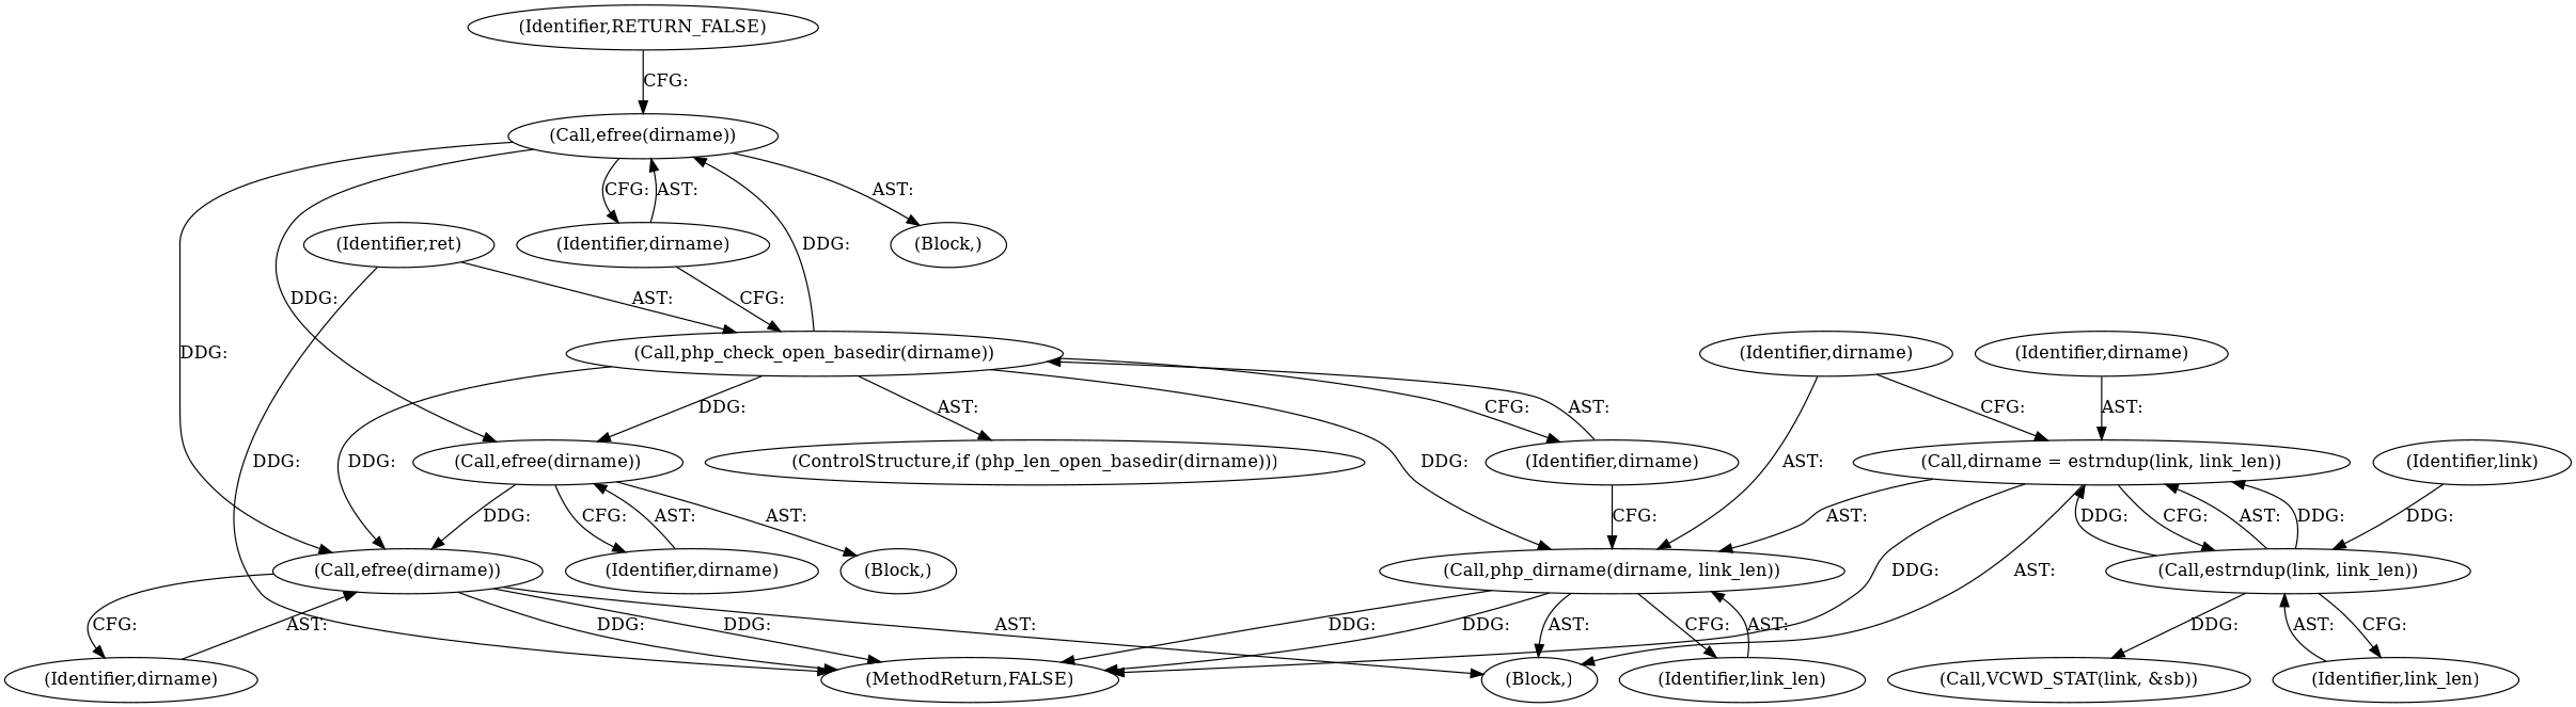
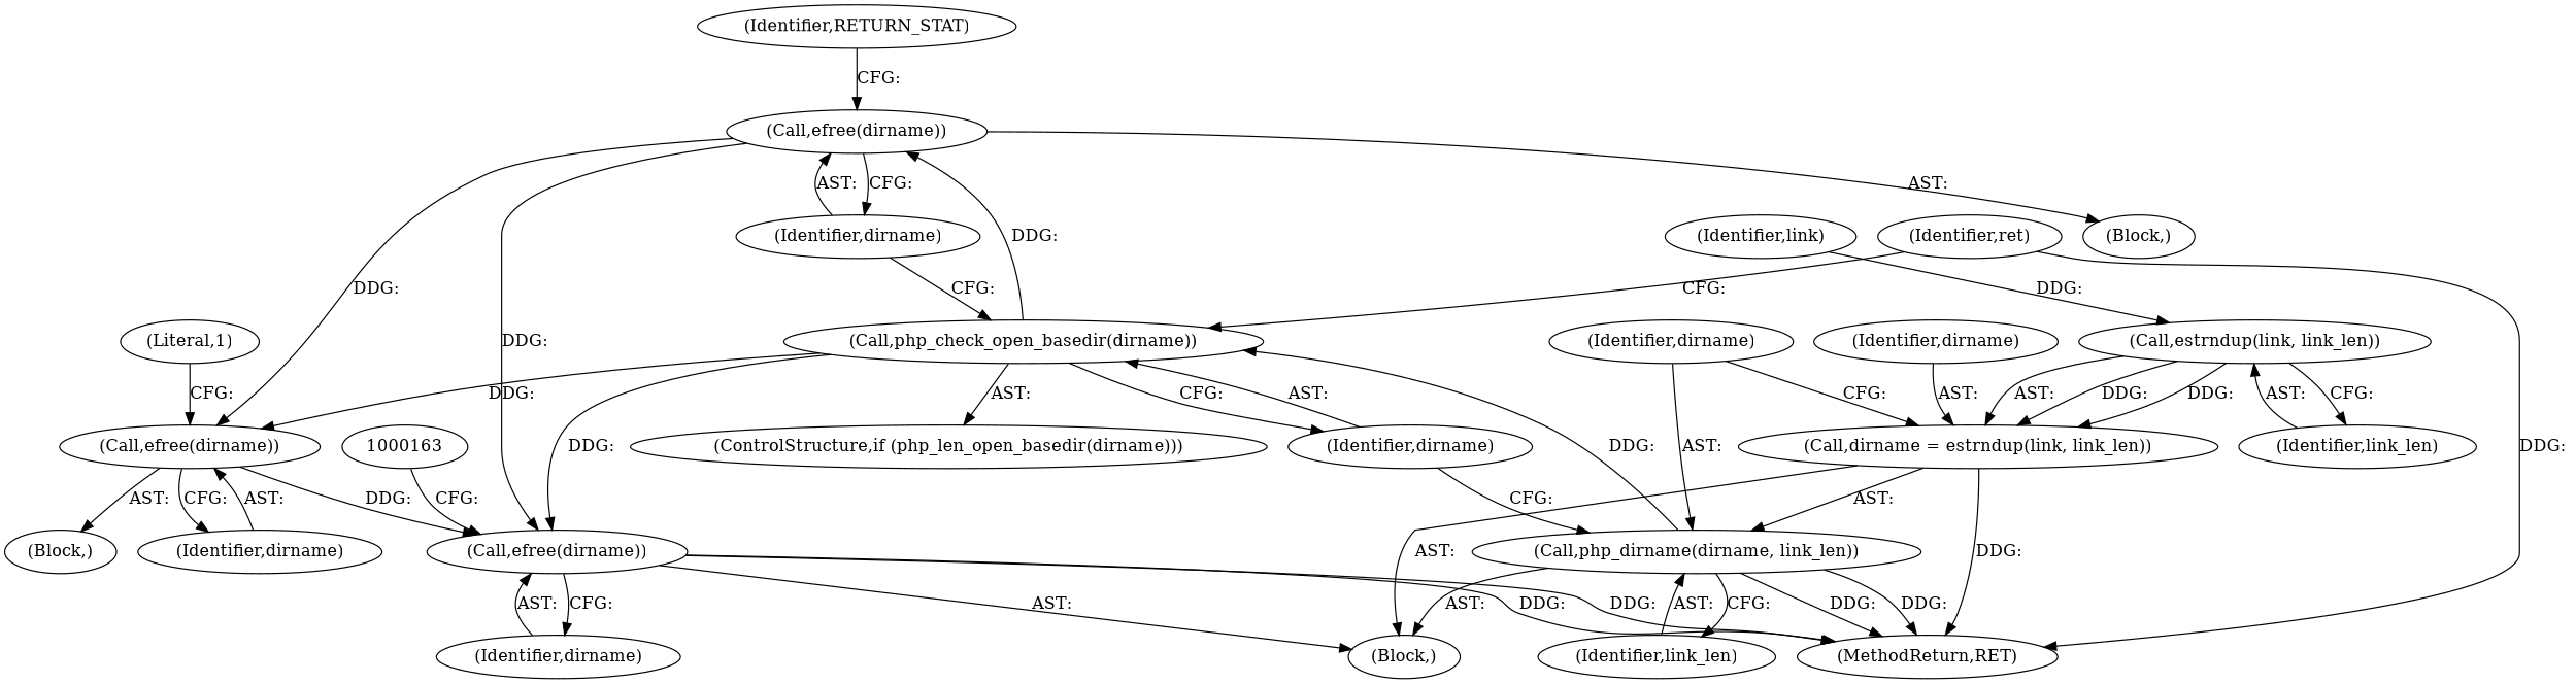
  digraph {
    n1 [label="(Call,efree(dirname))"]
    n2 [label="(Call,efree(dirname))"]
    n3 [label="(Call,efree(dirname))"]
    n4 [label="(Identifier,dirname)"]
    n5 [label="(Block,)"]
    n6 [label="(Block,)"]
    n7 [label="(Identifier,dirname)"]
-   n8 [label="(MethodReturn,FALSE)"]
+   n8 [label="(MethodReturn,RET)"]
    n9 [label="(Block,)"]
    n10 [label="(Identifier,dirname)"]
    n11 [label="(Call,php_check_open_basedir(dirname))"]
    n12 [label="(Identifier,dirname)"]
    n13 [label="(ControlStructure,if (php_len_open_basedir(dirname)))"]
    n14 [label="(Call,php_dirname(dirname, link_len))"]
    n15 [label="(Identifier,link_len)"]
    n16 [label="(Call,dirname = estrndup(link, link_len))"]
    n17 [label="(Call,estrndup(link, link_len))"]
-   n18 [label="(Call,VCWD_STAT(link, &sb))"]
    n19 [label="(Identifier,link_len)"]
+   n20 [label="(Literal,1)"]
    n21 [label="(Identifier,dirname)"]
    n22 [label="(Identifier,link)"]
-   n23 [label="(Identifier,RETURN_FALSE)"]
+   n23 [label="(Identifier,RETURN_STAT)"]
    n24 [label="(Identifier,dirname)"]
    n25 [label="(Identifier,ret)"]
+   1000163
    n1 -> n2 [label="DDG: "]
    n1 -> n3 [label="DDG: "]
    n1 -> n4 [label="CFG: "]
    n1 -> n5 [label="AST: "]
    n2 -> n3 [label="DDG: "]
    n2 -> n6 [label="AST: "]
    n2 -> n7 [label="CFG: "]
    n3 -> n8 [label="DDG: "]
    n3 -> n8 [label="DDG: "]
    n3 -> n9 [label="AST: "]
    n3 -> n10 [label="CFG: "]
    n4 -> n1 [label="AST: "]
    n4 -> n11 [label="CFG: "]
    n7 -> n2 [label="AST: "]
    n10 -> n3 [label="AST: "]
    n11 -> n1 [label="DDG: "]
    n11 -> n2 [label="DDG: "]
    n11 -> n3 [label="DDG: "]
    n11 -> n12 [label="CFG: "]
    n11 -> n13 [label="AST: "]
    n12 -> n11 [label="AST: "]
    n12 -> n14 [label="CFG: "]
    n14 -> n8 [label="DDG: "]
    n14 -> n8 [label="DDG: "]
    n14 -> n9 [label="AST: "]
-   n11 -> n14 [label="DDG: "]
+   n14 -> n11 [label="DDG: "]
    n14 -> n15 [label="CFG: "]
    n15 -> n14 [label="AST: "]
    n16 -> n8 [label="DDG: "]
    n16 -> n9 [label="AST: "]
    n16 -> n14 [label="AST: "]
-   n16 -> n17 [label="CFG: "]
    n17 -> n16 [label="AST: "]
    n17 -> n16 [label="DDG: "]
    n17 -> n16 [label="DDG: "]
-   n17 -> n18 [label="DDG: "]
    n17 -> n19 [label="CFG: "]
    n19 -> n17 [label="AST: "]
+   n20 -> n2 [label="CFG: "]
    n21 -> n14 [label="AST: "]
    n21 -> n16 [label="CFG: "]
    n22 -> n17 [label="DDG: "]
    n23 -> n1 [label="CFG: "]
    n24 -> n16 [label="AST: "]
    n25 -> n8 [label="DDG: "]
-   n25 -> n11 [label="AST: "]
+   n25 -> n11 [label="CFG: "]
+   1000163 -> n3 [label="CFG: "]
  }
